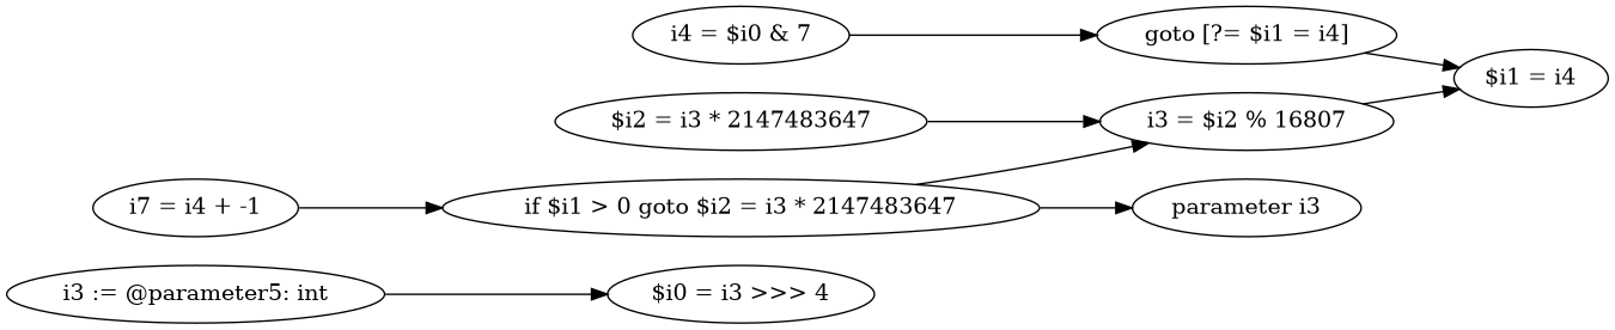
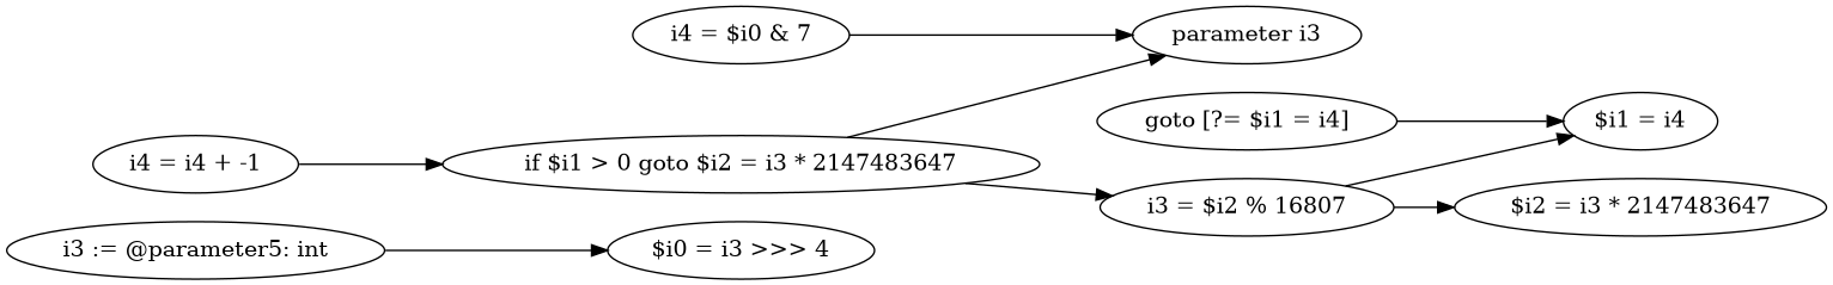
  digraph {
    rankdir=LR
    n1 [label="i3 := @parameter5: int"]
    "$i0 = i3 >>> 4"
    "i4 = $i0 & 7"
    "goto [?= $i1 = i4]"
    "$i1 = i4"
    "$i2 = i3 * 2147483647"
    "i3 = $i2 % 16807"
-   "i4 = i4 + -1" [label="i7 = i4 + -1"]
+   "i4 = i4 + -1"
    "if $i1 > 0 goto $i2 = i3 * 2147483647"
    n10 [label="parameter i3"]
    n1 -> "$i0 = i3 >>> 4"
-   "i4 = $i0 & 7" -> "goto [?= $i1 = i4]"
+   "i4 = $i0 & 7" -> n10
    "goto [?= $i1 = i4]" -> "$i1 = i4"
-   "$i2 = i3 * 2147483647" -> "i3 = $i2 % 16807"
+   "i3 = $i2 % 16807" -> "$i2 = i3 * 2147483647"
    "i3 = $i2 % 16807" -> "$i1 = i4"
    "i4 = i4 + -1" -> "if $i1 > 0 goto $i2 = i3 * 2147483647"
    "if $i1 > 0 goto $i2 = i3 * 2147483647" -> "i3 = $i2 % 16807"
    "if $i1 > 0 goto $i2 = i3 * 2147483647" -> n10
  }
